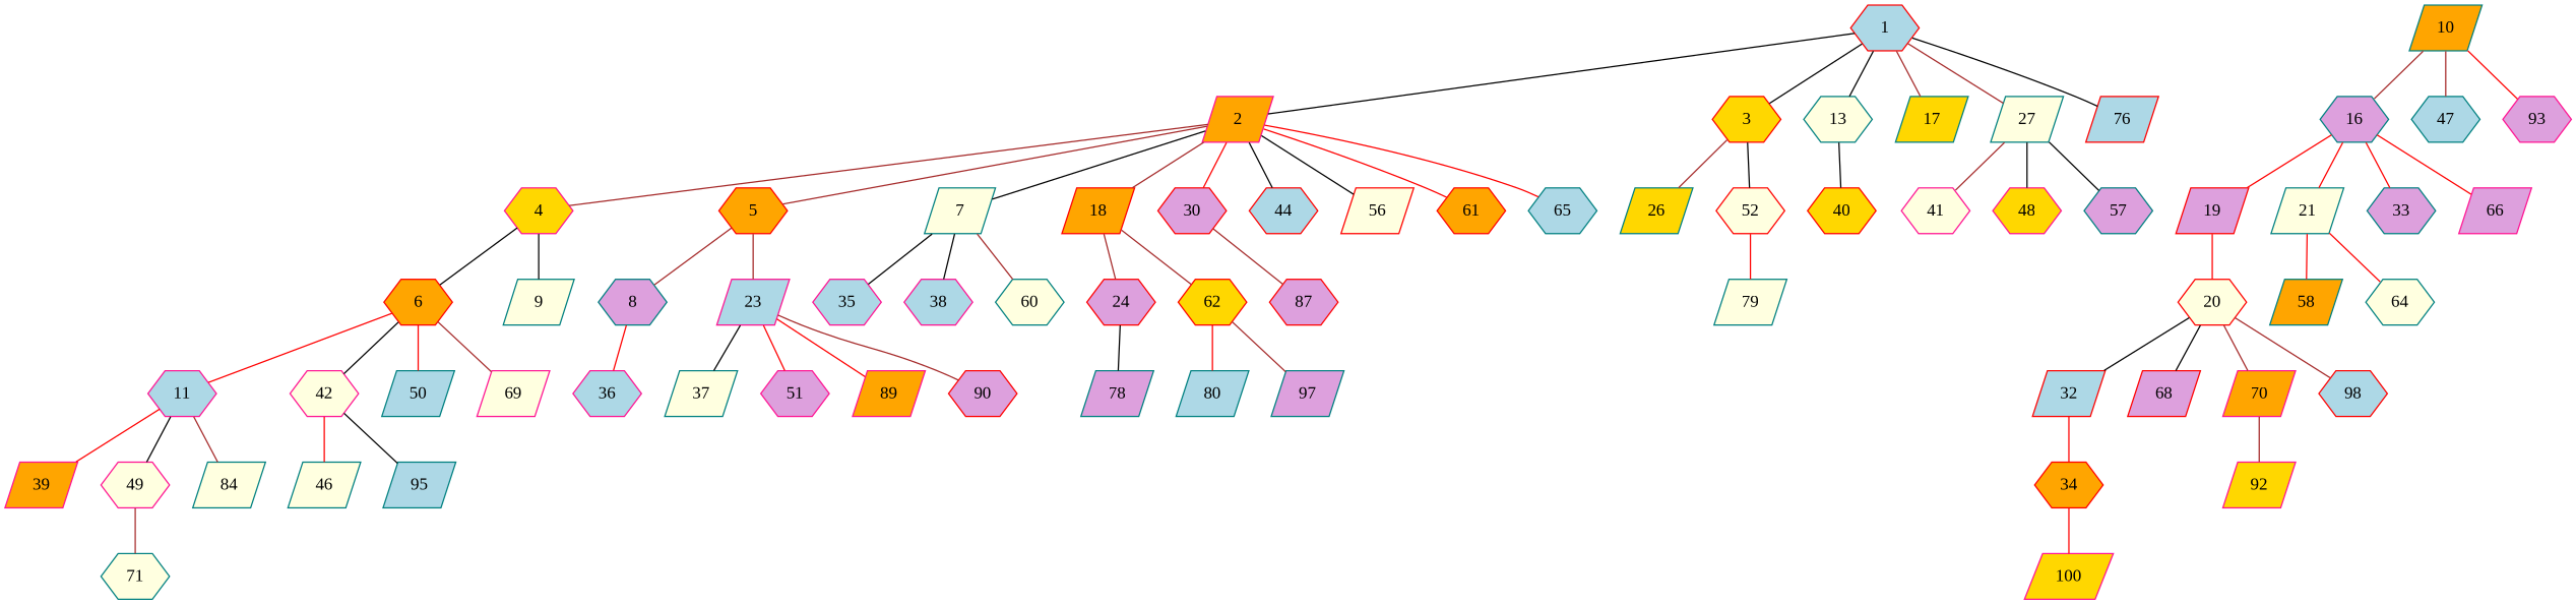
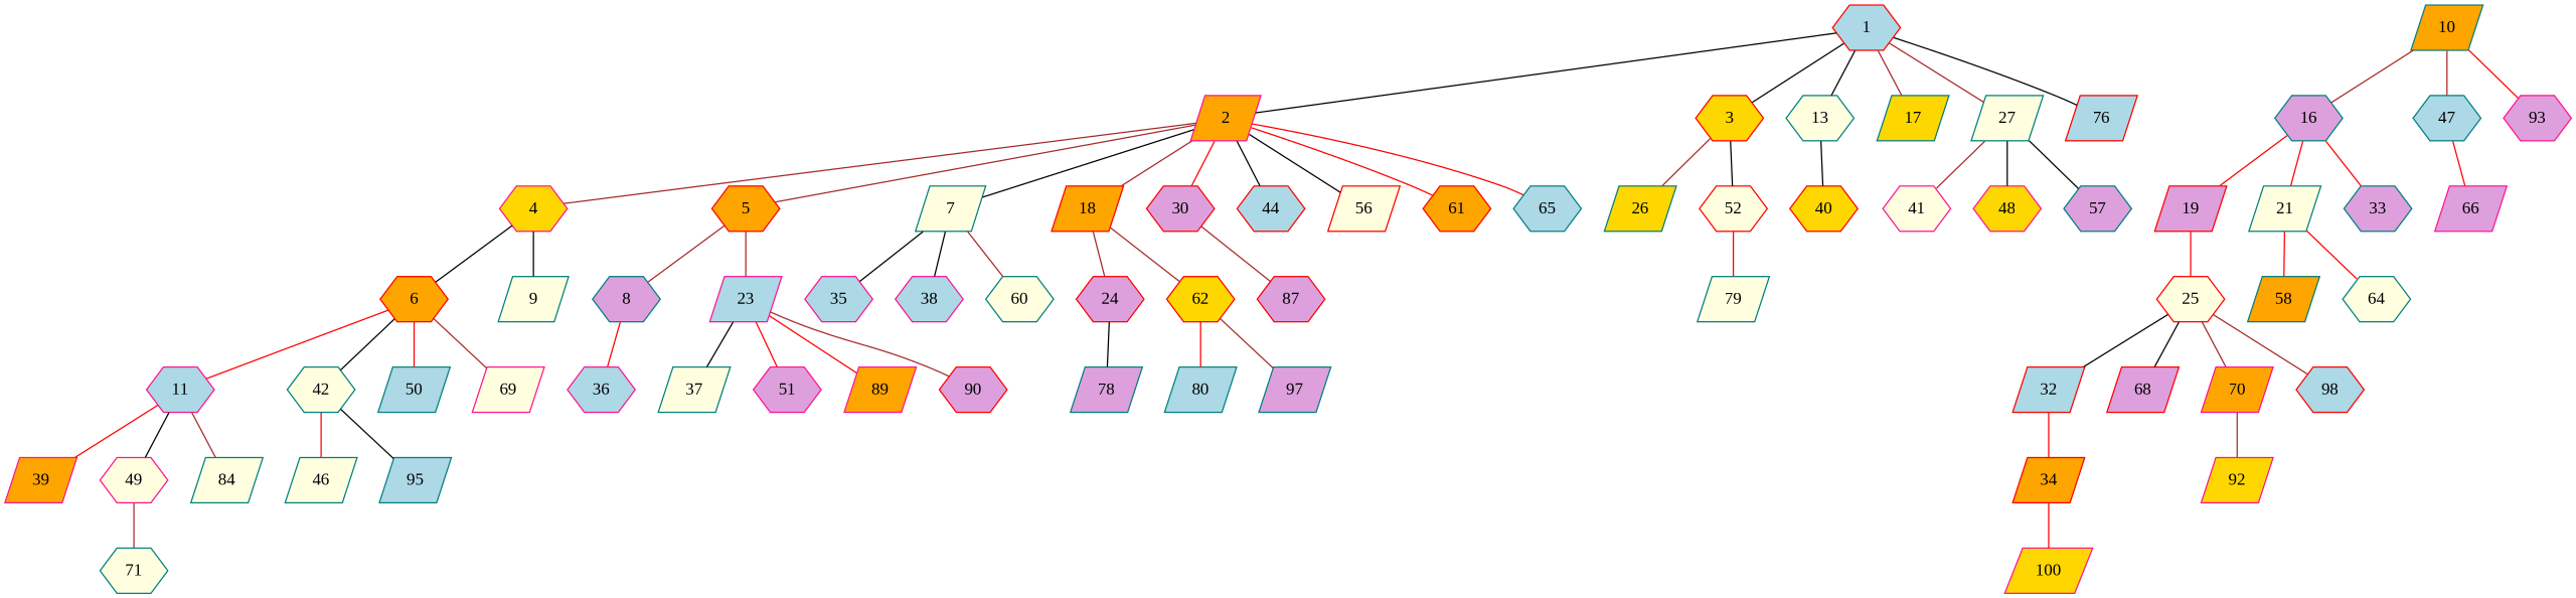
  graph {
    fontname="Liberation Serif"
    node [color=teal fillcolor=lightyellow fontname="Liberation Serif" shape=hexagon style=filled]
    edge [color=brown fontname="Liberation Serif"]
    1 [color=red fillcolor=lightblue super="+12"]
    2 [color=deeppink fillcolor=orange shape=parallelogram super="+14"]
    3 [color=red fillcolor=gold]
    13 [super="+29"]
    17 [fillcolor=gold shape=parallelogram super="+94"]
    27 [shape=parallelogram super="+31"]
    76 [color=red fillcolor=lightblue shape=parallelogram]
    4 [color=deeppink fillcolor=gold]
    5 [color=red fillcolor=orange super="+54"]
    7 [shape=parallelogram super="+91"]
    18 [color=red fillcolor=orange shape=parallelogram]
    30 [color=red fillcolor=plum]
    44 [color=red fillcolor=lightblue]
    56 [color=red shape=parallelogram]
    61 [color=red fillcolor=orange super="+96"]
    65 [fillcolor=lightblue super="+75"]
    26 [fillcolor=gold shape=parallelogram super="+43"]
    52 [color=red super="+72"]
    40 [color=red fillcolor=gold]
    41 [color=deeppink]
    48 [color=deeppink fillcolor=gold super="+103"]
    57 [fillcolor=plum]
    6 [color=red fillcolor=orange super="+55"]
    9 [shape=parallelogram super="+22"]
    8 [fillcolor=plum]
    23 [color=deeppink fillcolor=lightblue shape=parallelogram super="+28"]
    35 [color=deeppink fillcolor=lightblue]
    38 [color=deeppink fillcolor=lightblue]
    60 [super="+88"]
    24 [color=red fillcolor=plum super="+45"]
    62 [color=red fillcolor=gold super="+63"]
    87 [color=red fillcolor=plum]
    79 [shape=parallelogram]
    11 [color=deeppink fillcolor=lightblue super="+15"]
-   42 [color=deeppink super="+82"]
+   42 [super="+82"]
    50 [fillcolor=lightblue shape=parallelogram]
    69 [color=deeppink shape=parallelogram]
    10 [fillcolor=orange shape=parallelogram super="+102"]
    16 [fillcolor=plum super="+20"]
    47 [fillcolor=lightblue]
    93 [color=deeppink fillcolor=plum]
    36 [color=deeppink fillcolor=lightblue super="+81"]
    37 [shape=parallelogram]
    51 [color=deeppink fillcolor=plum]
    89 [color=deeppink fillcolor=orange shape=parallelogram]
    90 [color=red fillcolor=plum]
    39 [color=deeppink fillcolor=orange shape=parallelogram super="+73"]
    49 [color=deeppink]
    84 [shape=parallelogram]
    46 [shape=parallelogram]
    95 [fillcolor=lightblue shape=parallelogram]
    19 [color=red fillcolor=plum shape=parallelogram super="+67"]
    21 [shape=parallelogram super="+83"]
    33 [fillcolor=plum]
    66 [color=deeppink fillcolor=plum shape=parallelogram super="+101"]
    71 [super="+85"]
-   25 [color=red super="+59" label=20]
+   25 [color=red super="+59"]
    58 [fillcolor=orange shape=parallelogram]
    64 [super="+86"]
    78 [fillcolor=plum shape=parallelogram]
    80 [fillcolor=lightblue shape=parallelogram super="+99"]
    97 [fillcolor=plum shape=parallelogram]
    32 [color=red fillcolor=lightblue shape=parallelogram]
    68 [color=red fillcolor=plum shape=parallelogram]
    70 [color=deeppink fillcolor=orange shape=parallelogram super="+77"]
    98 [color=red fillcolor=lightblue]
-   34 [color=red fillcolor=orange super="+53"]
+   34 [color=red fillcolor=orange shape=parallelogram super="+53"]
    92 [color=deeppink fillcolor=gold shape=parallelogram]
    100 [color=deeppink fillcolor=gold shape=parallelogram]
    1 -- 2 [color=black]
    1 -- 3 [color=black]
    1 -- 13 [color=black]
    1 -- 17
    1 -- 27
    1 -- 76 [color=black]
    2 -- 4
    2 -- 5
    2 -- 7 [color=black]
    2 -- 18
    2 -- 30 [color=red]
    2 -- 44 [color=black]
    2 -- 56 [color=black]
    2 -- 61 [color=red]
    2 -- 65 [color=red]
    3 -- 26
    3 -- 52 [color=black]
    13 -- 40 [color=black]
    27 -- 41
    27 -- 48 [color=black]
    27 -- 57 [color=black]
    4 -- 6 [color=black]
    4 -- 9 [color=black]
    5 -- 8
    5 -- 23
    7 -- 35 [color=black]
    7 -- 38 [color=black]
    7 -- 60
    18 -- 24
    18 -- 62
    30 -- 87
    52 -- 79 [color=red]
    6 -- 11 [color=red]
    6 -- 42 [color=black]
    6 -- 50 [color=red]
    6 -- 69
    8 -- 36 [color=red]
    23 -- 37 [color=black]
    23 -- 51 [color=red]
    23 -- 89 [color=red]
    23 -- 90
    24 -- 78 [color=black]
    62 -- 80 [color=red]
    62 -- 97
    11 -- 39 [color=red]
    11 -- 49 [color=black]
    11 -- 84
    42 -- 46 [color=red]
    42 -- 95 [color=black]
    10 -- 16
    10 -- 47
    10 -- 93 [color=red]
    16 -- 19 [color=red]
    16 -- 21 [color=red]
    16 -- 33 [color=red]
-   16 -- 66 [color=red]
+   47 -- 66 [color=red]
    49 -- 71
    19 -- 25 [color=red]
    21 -- 58 [color=red]
    21 -- 64 [color=red]
    25 -- 32 [color=black]
    25 -- 68 [color=black]
    25 -- 70
    25 -- 98
    32 -- 34 [color=red]
    70 -- 92
    34 -- 100 [color=red]
  }
